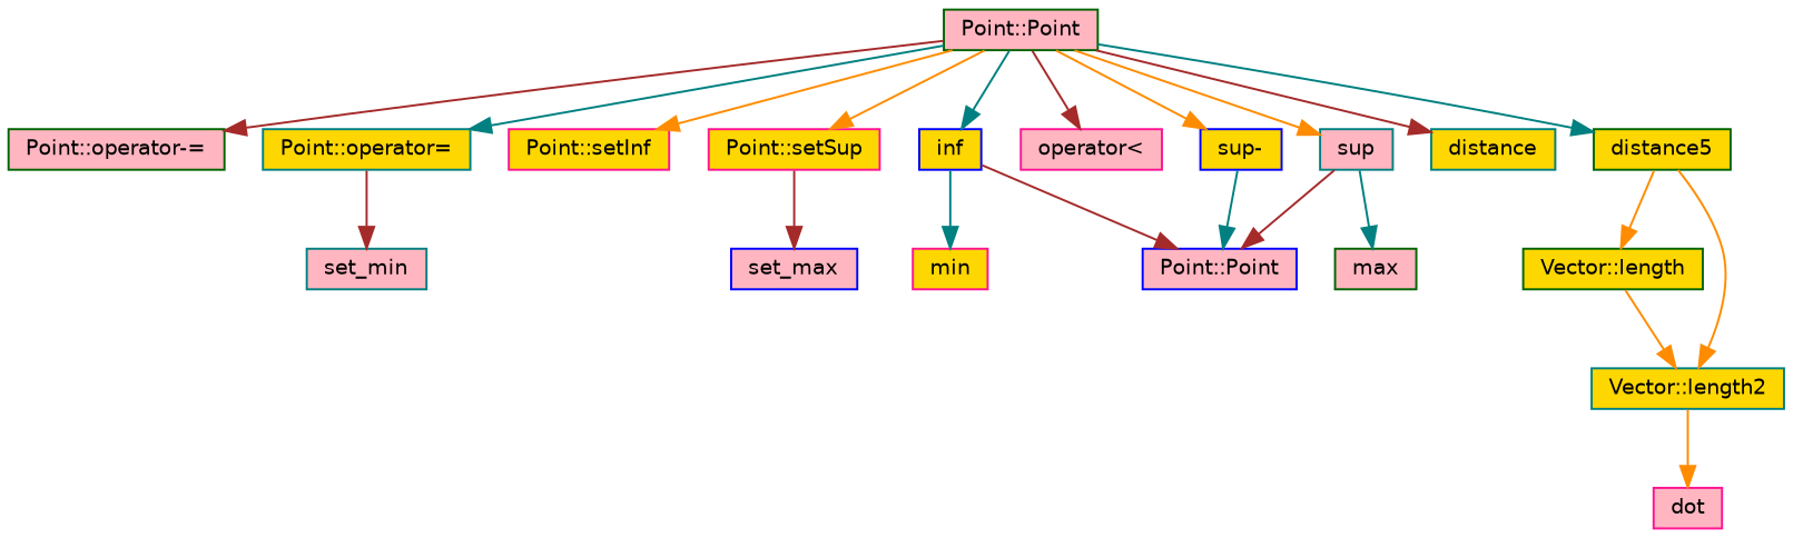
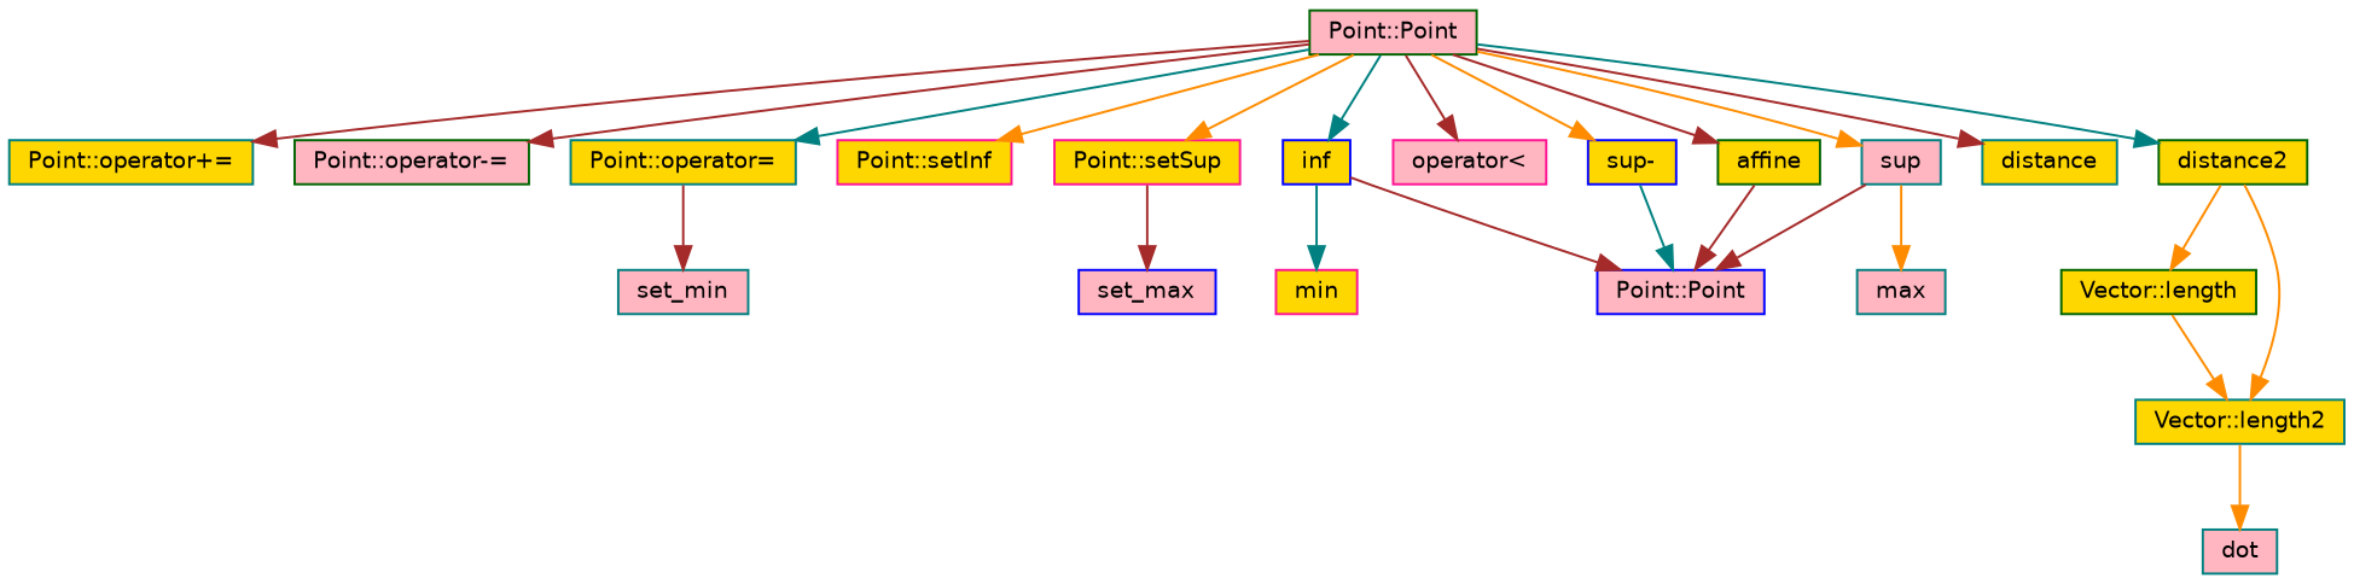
  digraph {
    rankdir=TB
    node [color=teal fillcolor=gold fontname=Helvetica fontsize=10 shape=record style=filled]
    edge [color=brown fontname=Helvetica fontsize=10 labelfontname=Helvetica labelfontsize=10 style=solid]
    n1 [color=darkgreen fillcolor=lightpink fontcolor=black height=0.2 label="Point::Point" width=0.4]
+   n2 [height=0.2 label="Point::operator+=" width=0.4]
    n3 [color=darkgreen fillcolor=lightpink height=0.2 label="Point::operator-=" width=0.4]
    n4 [height=0.2 label="Point::operator=" width=0.4]
    n5 [color=deeppink height=0.2 label="Point::setInf" width=0.4]
    n6 [color=deeppink height=0.2 label="Point::setSup" width=0.4]
    n7 [color=blue height=0.2 label="sup-" width=0.4]
    n8 [color=deeppink fillcolor=lightpink height=0.2 label="operator\<" width=0.4]
    n9 [color=blue height=0.2 label=inf width=0.4]
    n10 [fillcolor=lightpink height=0.2 label=sup width=0.4]
+   n11 [color=darkgreen height=0.2 label=affine width=0.4]
    n12 [height=0.2 label=distance width=0.4]
-   n13 [color=darkgreen height=0.2 label=distance5 width=0.4]
+   n13 [color=darkgreen height=0.2 label=distance2 width=0.4]
    n14 [fillcolor=lightpink height=0.2 label=set_min width=0.4]
    n15 [color=blue fillcolor=lightpink height=0.2 label=set_max width=0.4]
    n16 [color=blue fillcolor=lightpink height=0.2 label="Point::Point" width=0.4]
    n17 [color=deeppink height=0.2 label=min width=0.4]
-   n18 [color=darkgreen fillcolor=lightpink height=0.2 label=max width=0.4]
+   n18 [fillcolor=lightpink height=0.2 label=max width=0.4]
    n19 [color=darkgreen height=0.2 label="Vector::length" width=0.4]
    n20 [height=0.2 label="Vector::length2" width=0.4]
-   n21 [color=deeppink fillcolor=lightpink height=0.2 label=dot width=0.4]
+   n21 [fillcolor=lightpink height=0.2 label=dot width=0.4]
+   n1 -> n2
    n1 -> n3
    n1 -> n4 [color=teal]
    n1 -> n5 [color=darkorange]
    n1 -> n6 [color=darkorange]
    n1 -> n7 [color=darkorange]
    n1 -> n8
    n1 -> n9 [color=teal]
    n1 -> n10 [color=darkorange]
+   n1 -> n11
    n1 -> n12
    n1 -> n13 [color=teal]
    n4 -> n14
    n6 -> n15
    n7 -> n16 [color=teal]
    n9 -> n16
    n9 -> n17 [color=teal]
    n10 -> n16
-   n10 -> n18 [color=teal]
+   n10 -> n18 [color=darkorange]
+   n11 -> n16
    n13 -> n19 [color=darkorange]
    n13 -> n20 [color=darkorange]
    n19 -> n20 [color=darkorange]
    n20 -> n21 [color=darkorange]
  }
